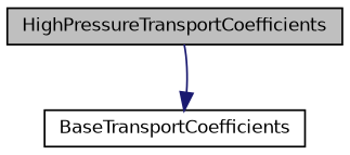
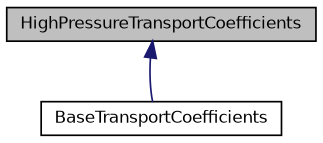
  digraph {
    node [color=black fontname=Helvetica fontsize=10 shape=record style=filled]
    n1 [fillcolor=grey75 fontcolor=black height=0.2 label=HighPressureTransportCoefficients width=0.4]
    n2 [fillcolor=white height=0.2 label=BaseTransportCoefficients width=0.4]
-   n2 -> n1 [color=midnightblue dir=back fontname=Helvetica fontsize=10 labelfontname=Helvetica labelfontsize=10 style=solid]
+   n1 -> n2 [color=midnightblue dir=back fontname=Helvetica fontsize=10 labelfontname=Helvetica labelfontsize=10 style=solid]
  }
